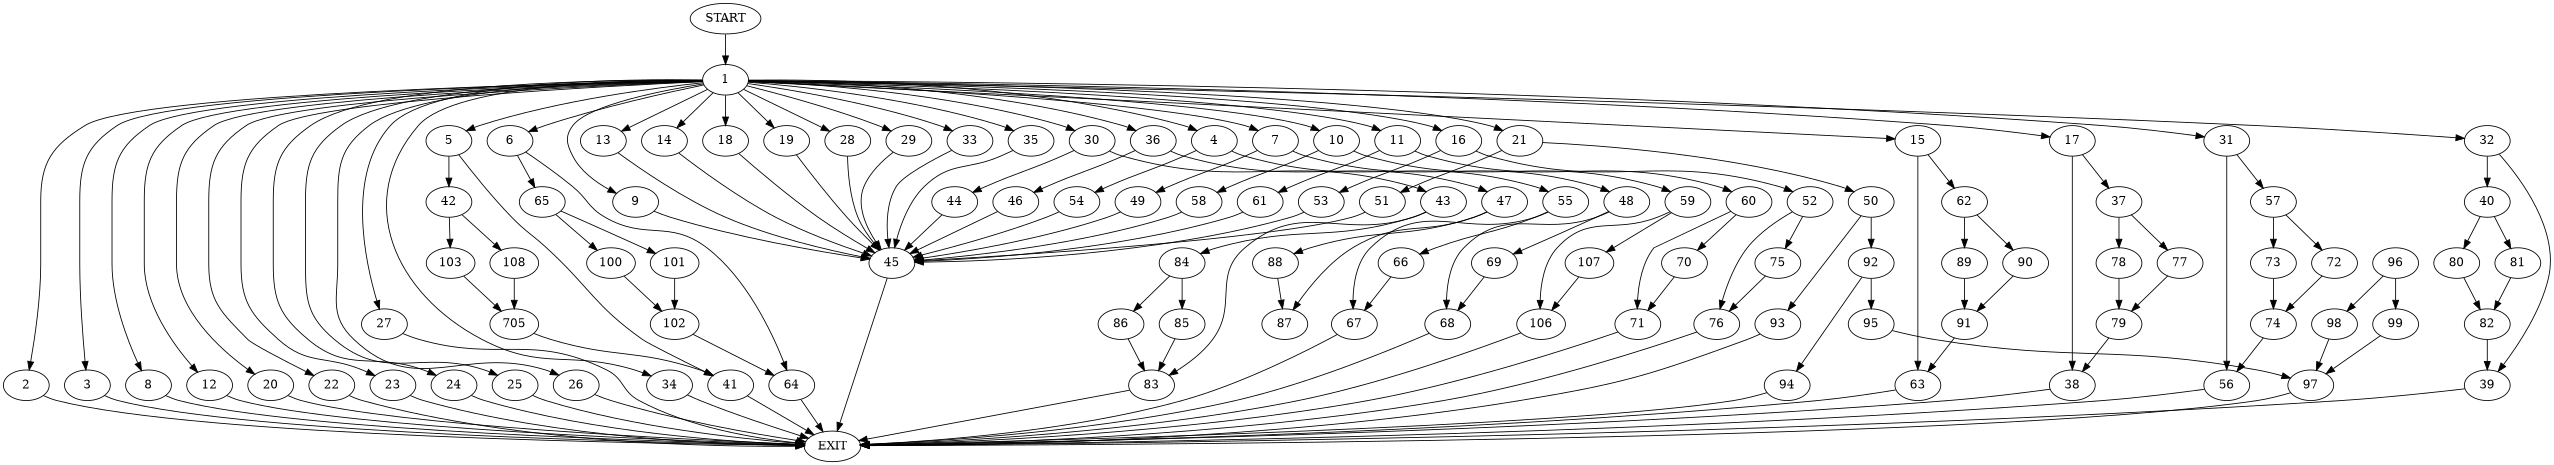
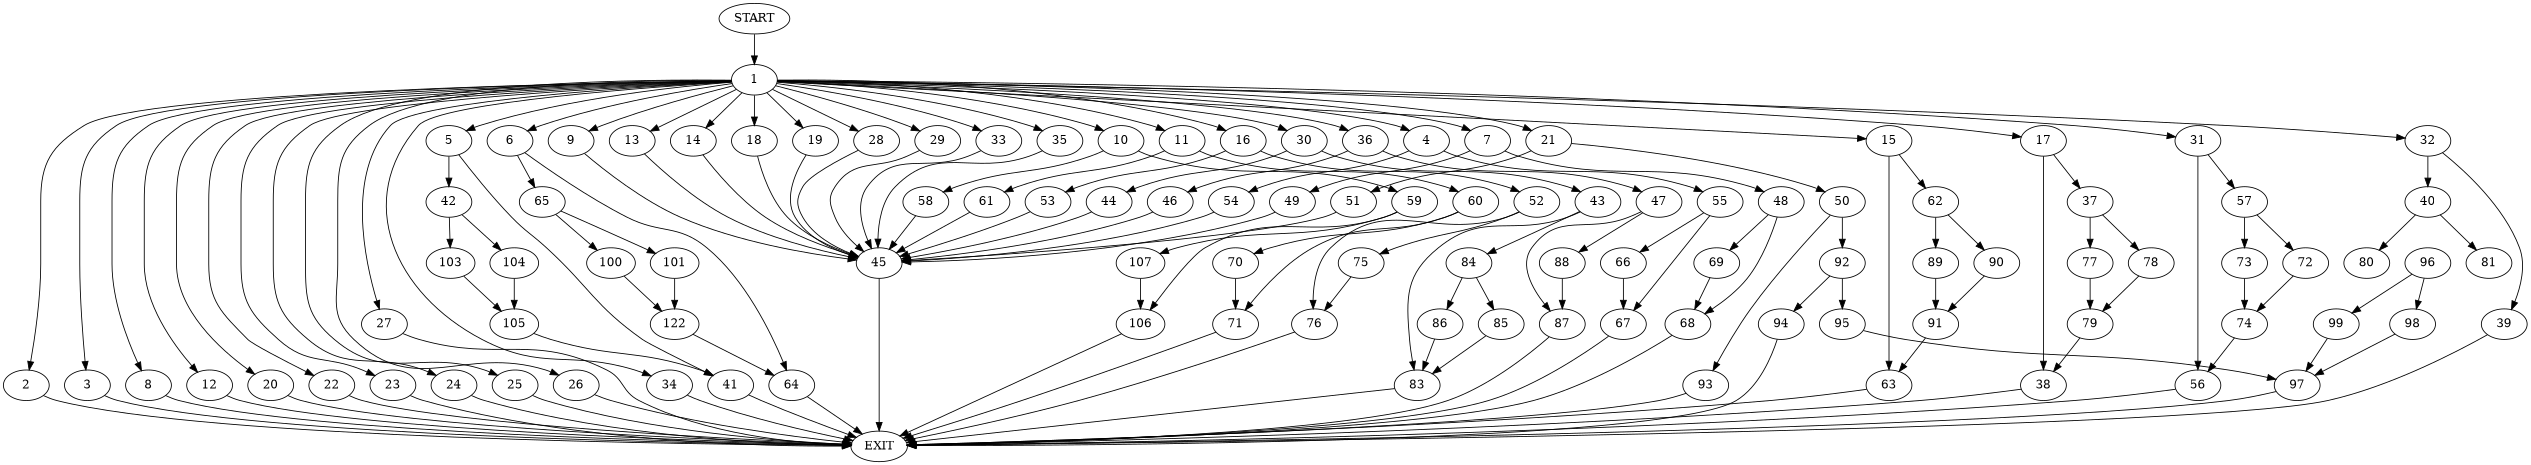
  digraph {
    n1 [label=START]
    1
    2
    3
    4
    5
    6
    7
    8
    9
    10
    11
    12
    13
    14
    15
    16
    17
    18
    19
    20
    21
    22
    23
    24
    25
    26
    27
    28
    29
    30
    31
    32
    33
    34
    35
    36
    n38 [label=EXIT]
    54
    55
    41
    42
    64
    65
    48
    49
    45
    58
    59
    60
    61
    62
    63
    52
    53
    37
    38
    50
    51
    43
    44
    56
    57
    39
    40
    46
    47
    66
    67
    103
-   104 [label=108]
+   104
    100
    101
    68
    69
    106
    107
    70
    71
    89
    90
    75
    76
    77
    78
    92
    93
    83
    84
    72
    73
    80
    81
    87
    88
    79
-   82
-   105 [label=705]
+   105
    85
    86
    94
    95
    74
    91
-   102
+   102 [label=122]
    97
    96
    98
    99
    n1 -> 1
    1 -> 2
    1 -> 3
    1 -> 4
    1 -> 5
    1 -> 6
    1 -> 7
    1 -> 8
    1 -> 9
    1 -> 10
    1 -> 11
    1 -> 12
    1 -> 13
    1 -> 14
    1 -> 15
    1 -> 16
    1 -> 17
    1 -> 18
    1 -> 19
    1 -> 20
    1 -> 21
    1 -> 22
    1 -> 23
    1 -> 24
    1 -> 25
    1 -> 26
    1 -> 27
    1 -> 28
    1 -> 29
    1 -> 30
    1 -> 31
    1 -> 32
    1 -> 33
    1 -> 34
    1 -> 35
    1 -> 36
    2 -> n38
    3 -> n38
    4 -> 54
    4 -> 55
    5 -> 41
    5 -> 42
    6 -> 64
    6 -> 65
    7 -> 48
    7 -> 49
    8 -> n38
    9 -> 45
    10 -> 58
    10 -> 59
    11 -> 60
    11 -> 61
    12 -> n38
    13 -> 45
    14 -> 45
    15 -> 62
    15 -> 63
    16 -> 52
    16 -> 53
    17 -> 37
    17 -> 38
    18 -> 45
    19 -> 45
    20 -> n38
    21 -> 50
    21 -> 51
    22 -> n38
    23 -> n38
    24 -> n38
    25 -> n38
    26 -> n38
    27 -> n38
    28 -> 45
    29 -> 45
    30 -> 43
    30 -> 44
    31 -> 56
    31 -> 57
    32 -> 39
    32 -> 40
    33 -> 45
    34 -> n38
    35 -> 45
    36 -> 46
    36 -> 47
    54 -> 45
    55 -> 66
    55 -> 67
    41 -> n38
    42 -> 103
    42 -> 104
    64 -> n38
    65 -> 100
    65 -> 101
    48 -> 68
    48 -> 69
    49 -> 45
    45 -> n38
    58 -> 45
    59 -> 106
    59 -> 107
    60 -> 70
    60 -> 71
    61 -> 45
    62 -> 89
    62 -> 90
    63 -> n38
    52 -> 75
    52 -> 76
    53 -> 45
    37 -> 77
    37 -> 78
    38 -> n38
    50 -> 92
    50 -> 93
    51 -> 45
    43 -> 83
    43 -> 84
    44 -> 45
    56 -> n38
    57 -> 72
    57 -> 73
    39 -> n38
    40 -> 80
    40 -> 81
    46 -> 45
    47 -> 87
    47 -> 88
    66 -> 67
    67 -> n38
    103 -> 105
    104 -> 105
    100 -> 102
    101 -> 102
    68 -> n38
    69 -> 68
    106 -> n38
    107 -> 106
    70 -> 71
    71 -> n38
    89 -> 91
    90 -> 91
    75 -> 76
    76 -> n38
    77 -> 79
    78 -> 79
    92 -> 94
    92 -> 95
    93 -> n38
    83 -> n38
    84 -> 85
    84 -> 86
    72 -> 74
    73 -> 74
-   80 -> 82
-   81 -> 82
+   87 -> n38
    88 -> 87
    79 -> 38
-   82 -> 39
    105 -> 41
    85 -> 83
    86 -> 83
    94 -> n38
    95 -> 97
    74 -> 56
    91 -> 63
    102 -> 64
    97 -> n38
    96 -> 98
    96 -> 99
    98 -> 97
    99 -> 97
  }
